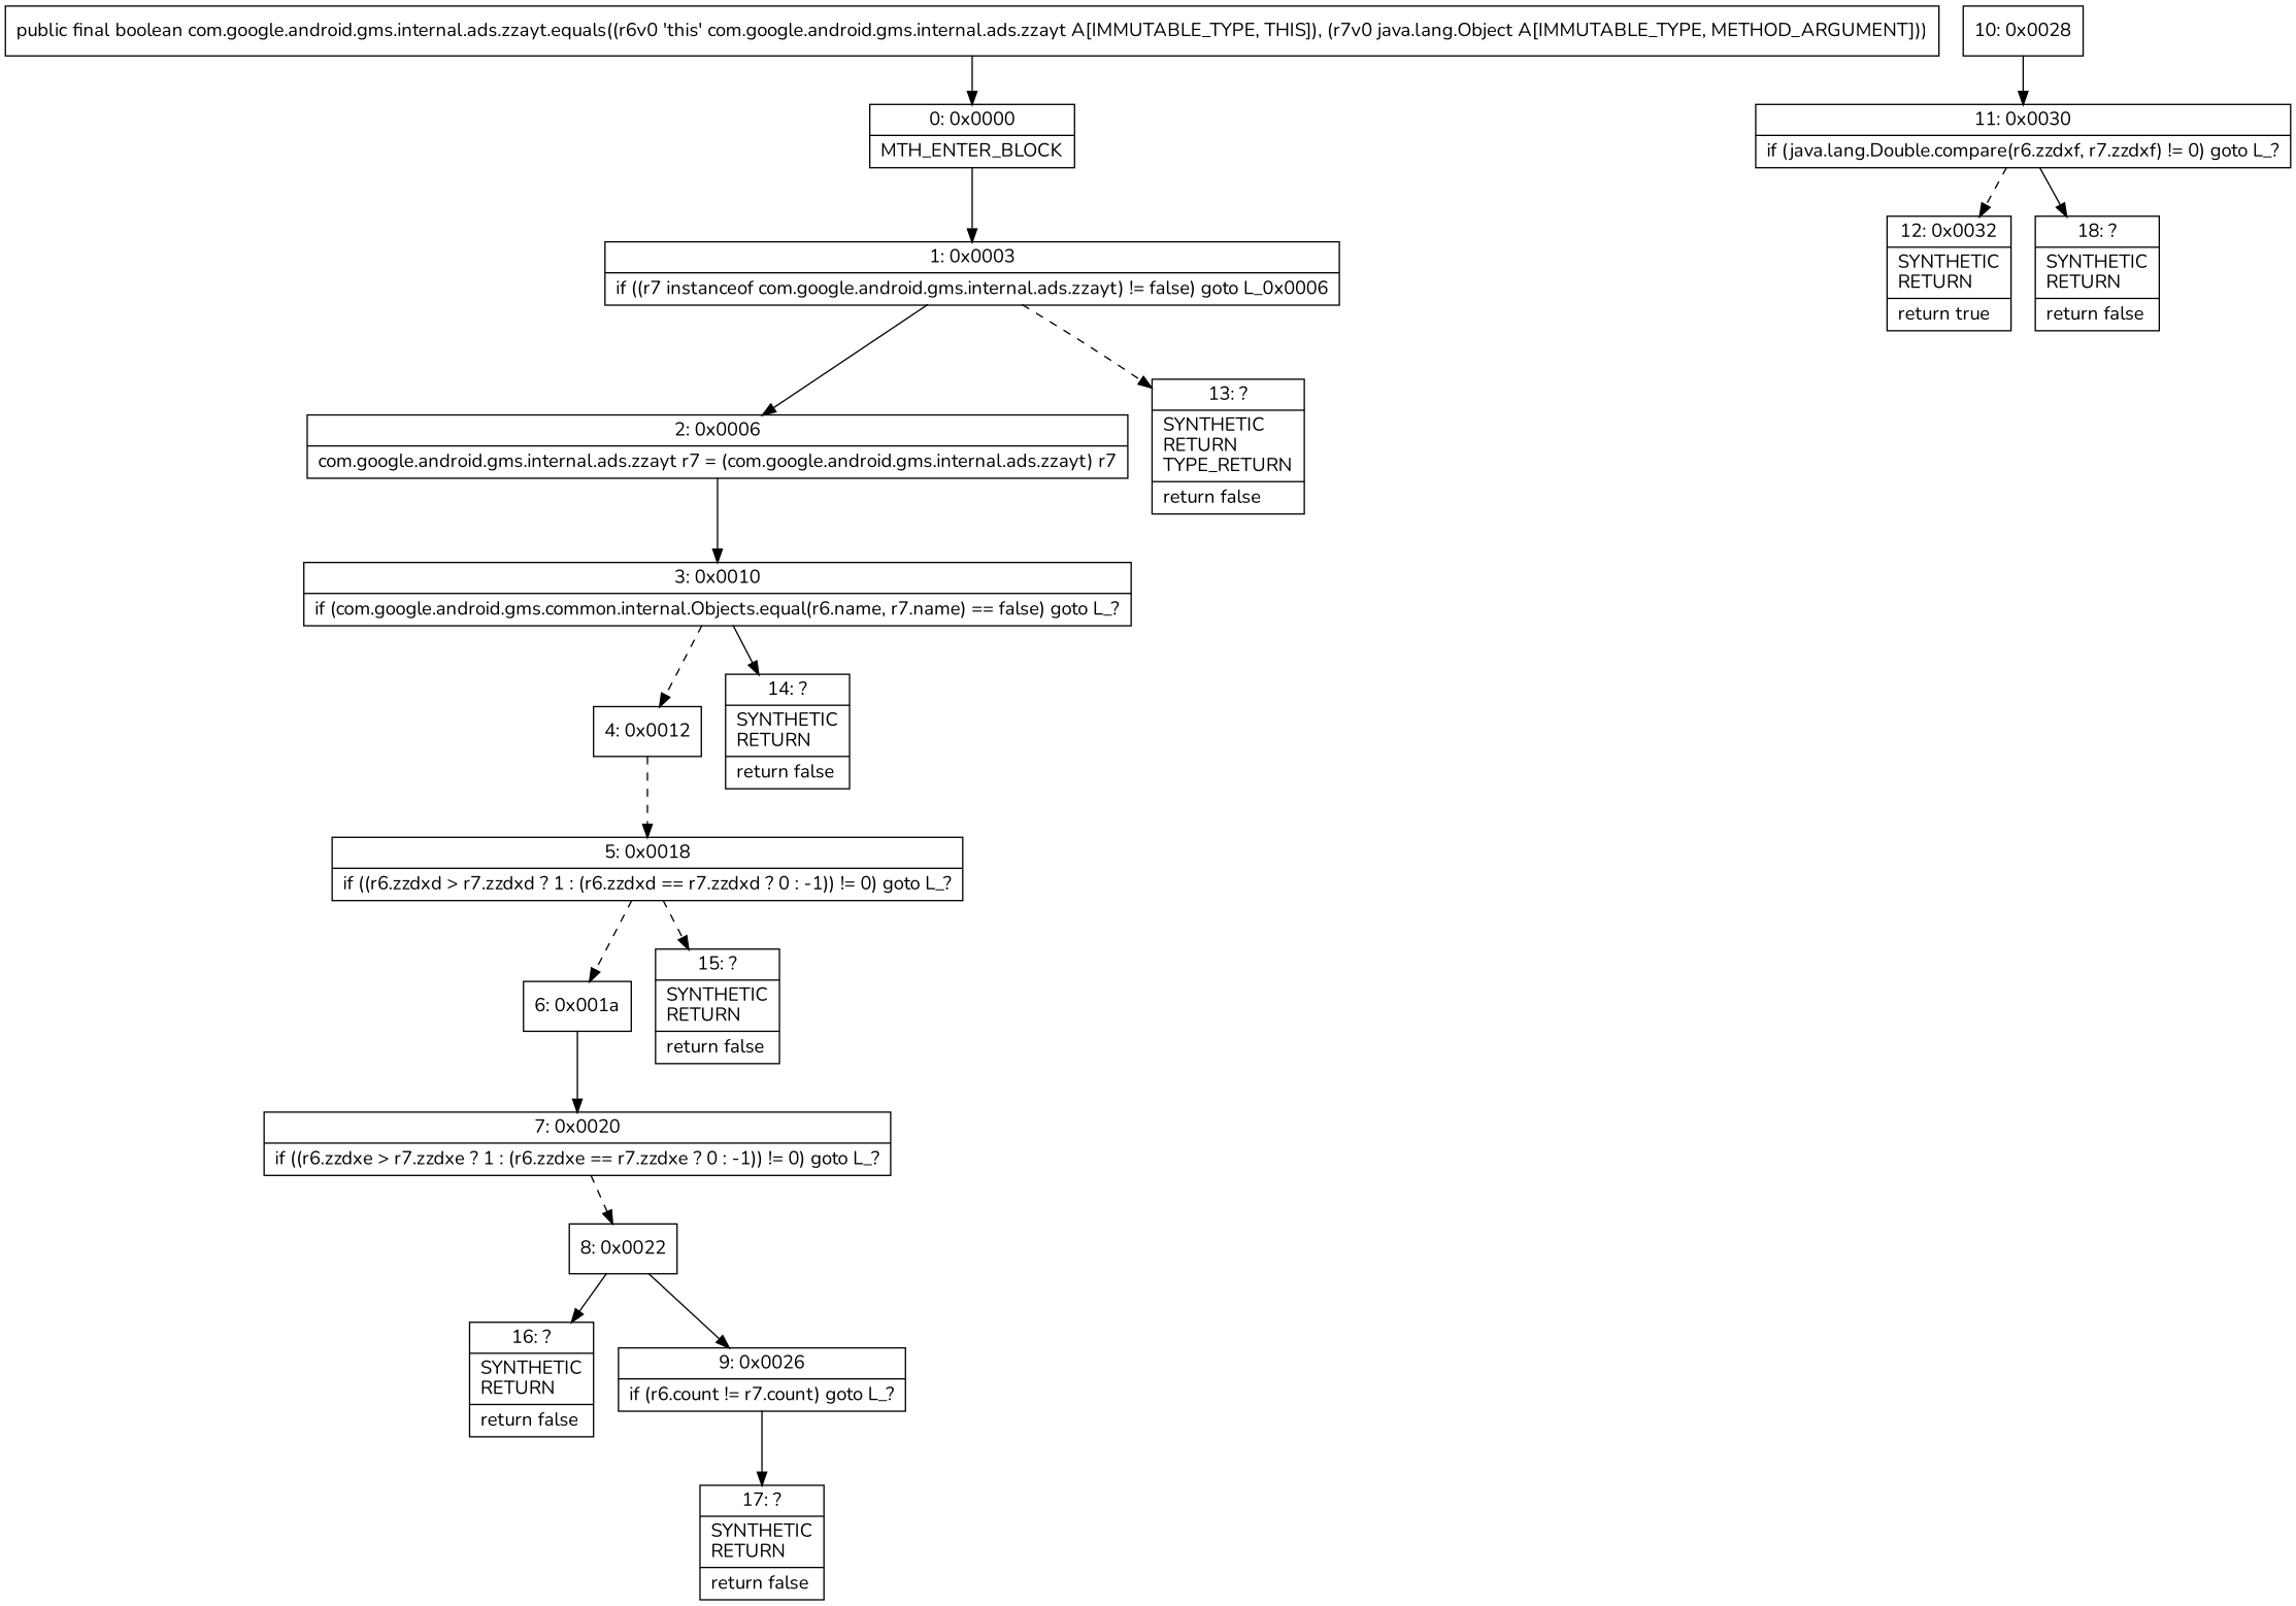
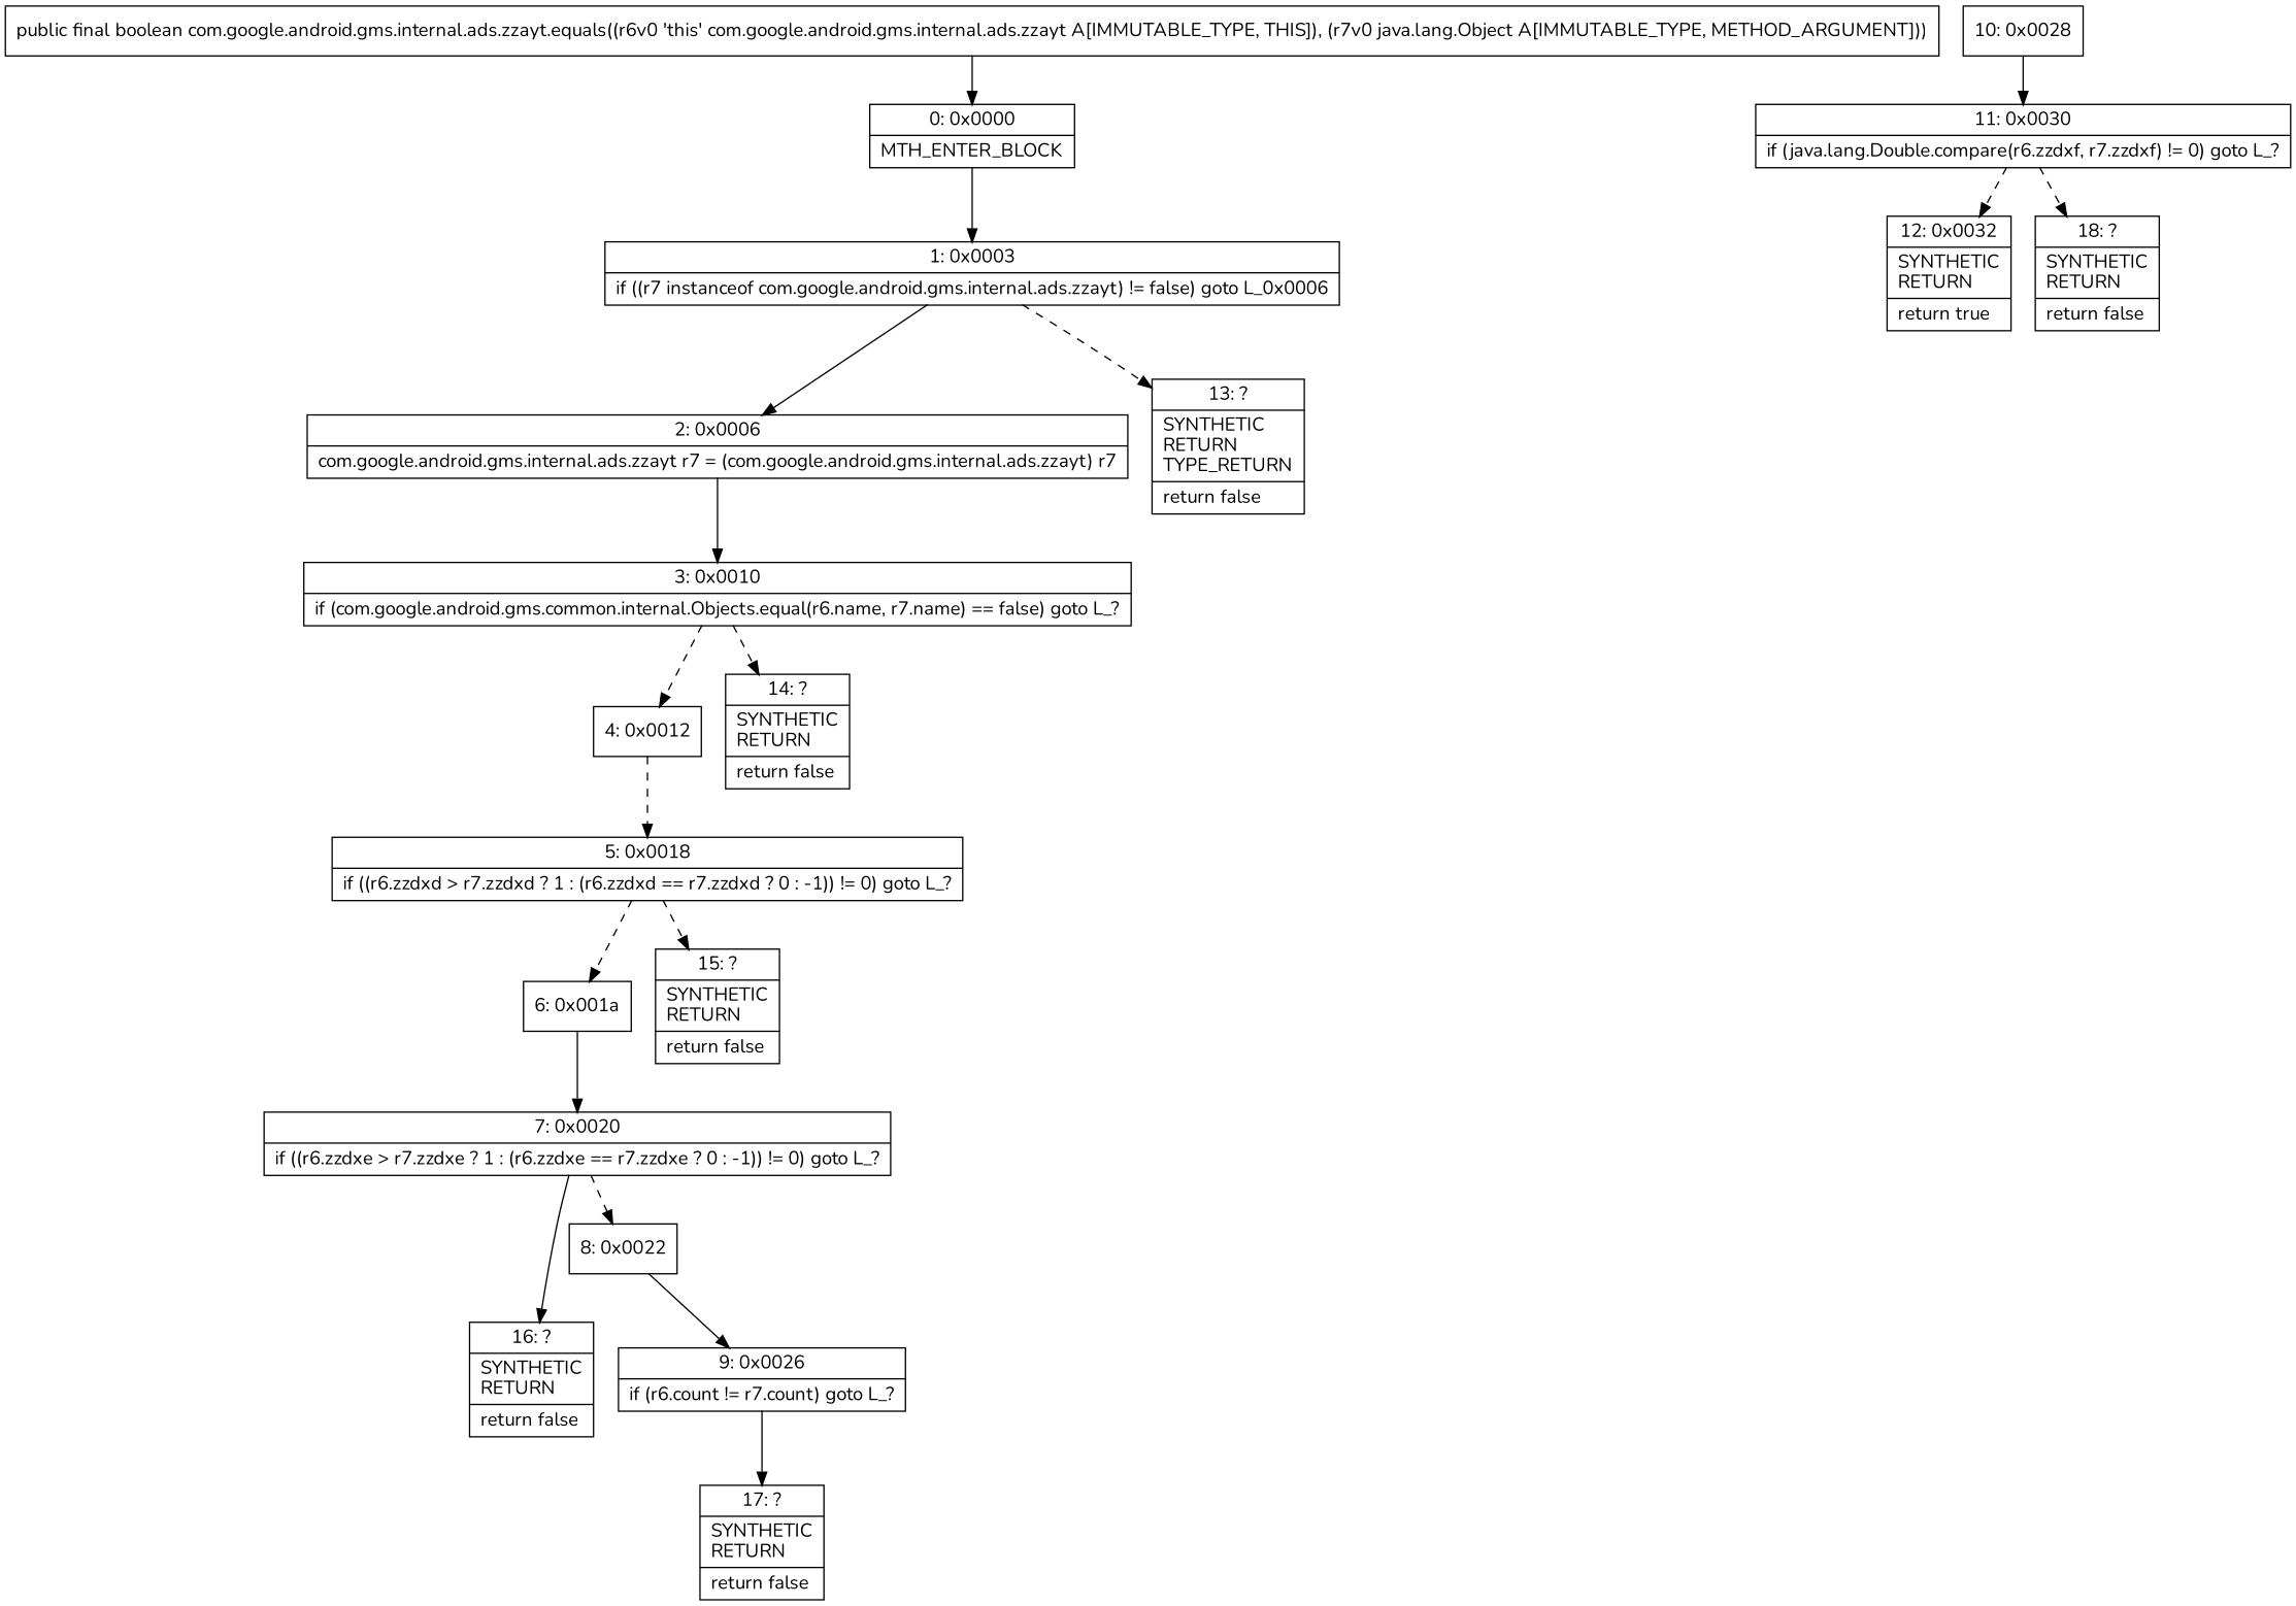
  digraph {
    fontname=Nunito
    node [fontname=Nunito shape=record]
    edge [fontname=Nunito]
    n1 [label="{0\:\ 0x0000|MTH_ENTER_BLOCK\l}"]
    n2 [label="{1\:\ 0x0003|if ((r7 instanceof com.google.android.gms.internal.ads.zzayt) != false) goto L_0x0006\l}"]
    n3 [label="{2\:\ 0x0006|com.google.android.gms.internal.ads.zzayt r7 = (com.google.android.gms.internal.ads.zzayt) r7\l}"]
    n4 [label="{13\:\ ?|SYNTHETIC\lRETURN\lTYPE_RETURN\l|return false\l}"]
    n5 [label="{3\:\ 0x0010|if (com.google.android.gms.common.internal.Objects.equal(r6.name, r7.name) == false) goto L_?\l}"]
    n6 [label="{4\:\ 0x0012}"]
    n7 [label="{14\:\ ?|SYNTHETIC\lRETURN\l|return false\l}"]
    n8 [label="{5\:\ 0x0018|if ((r6.zzdxd \> r7.zzdxd ? 1 : (r6.zzdxd == r7.zzdxd ? 0 : \-1)) != 0) goto L_?\l}"]
    n9 [label="{6\:\ 0x001a}"]
    n10 [label="{15\:\ ?|SYNTHETIC\lRETURN\l|return false\l}"]
    n11 [label="{7\:\ 0x0020|if ((r6.zzdxe \> r7.zzdxe ? 1 : (r6.zzdxe == r7.zzdxe ? 0 : \-1)) != 0) goto L_?\l}"]
    n12 [label="{8\:\ 0x0022}"]
    n13 [label="{16\:\ ?|SYNTHETIC\lRETURN\l|return false\l}"]
    n14 [label="{9\:\ 0x0026|if (r6.count != r7.count) goto L_?\l}"]
    n15 [label="{17\:\ ?|SYNTHETIC\lRETURN\l|return false\l}"]
    n16 [label="{10\:\ 0x0028}"]
    n17 [label="{11\:\ 0x0030|if (java.lang.Double.compare(r6.zzdxf, r7.zzdxf) != 0) goto L_?\l}"]
    n18 [label="{12\:\ 0x0032|SYNTHETIC\lRETURN\l|return true\l}"]
    n19 [label="{18\:\ ?|SYNTHETIC\lRETURN\l|return false\l}"]
    n20 [label="{public final boolean com.google.android.gms.internal.ads.zzayt.equals((r6v0 'this' com.google.android.gms.internal.ads.zzayt A[IMMUTABLE_TYPE, THIS]), (r7v0 java.lang.Object A[IMMUTABLE_TYPE, METHOD_ARGUMENT])) }"]
    n1 -> n2
    n2 -> n3
    n2 -> n4 [style=dashed]
    n3 -> n5
    n5 -> n6 [style=dashed]
-   n5 -> n7
+   n5 -> n7 [style=dashed]
    n6 -> n8 [style=dashed]
    n8 -> n9 [style=dashed]
    n8 -> n10 [style=dashed]
    n9 -> n11
    n11 -> n12 [style=dashed]
-   n12 -> n13
+   n11 -> n13
    n12 -> n14
    n14 -> n15
    n16 -> n17
    n17 -> n18 [style=dashed]
-   n17 -> n19
+   n17 -> n19 [style=dashed]
    n20 -> n1
  }
